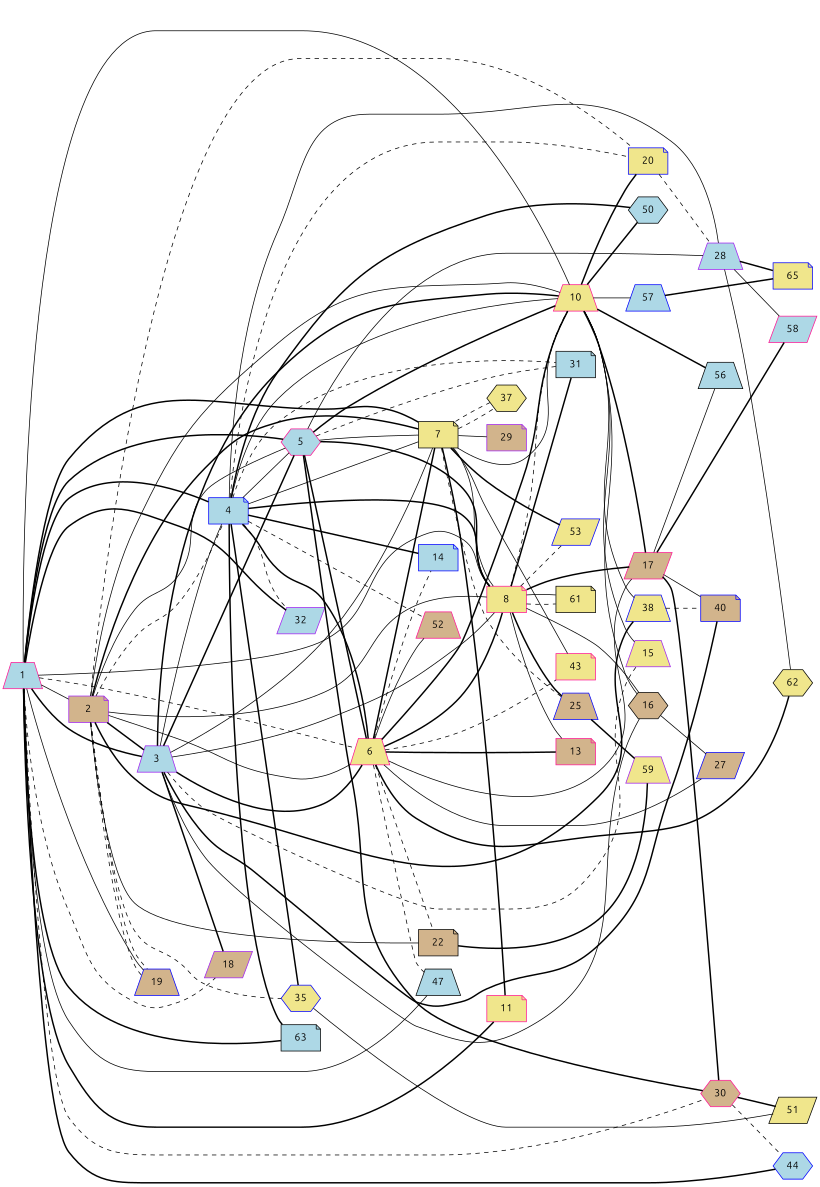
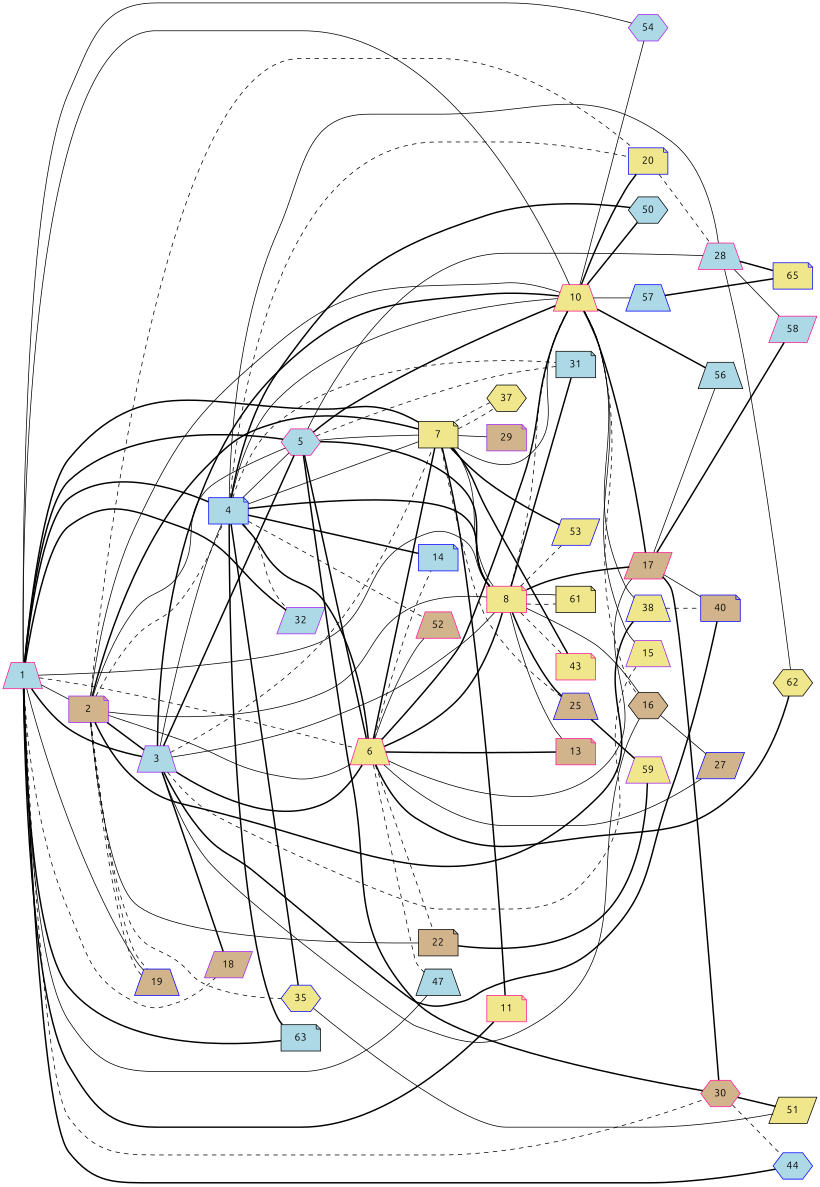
  graph {
    fontname=Ubuntu
    rankdir=LR
    node [color=deeppink fillcolor=khaki fontname=Ubuntu shape=note style=filled]
    edge [fontname=Ubuntu style=bold]
    1 [fillcolor=lightblue shape=trapezium super="+48"]
    2 [color=purple fillcolor=tan super="+64"]
    3 [color=purple fillcolor=lightblue shape=trapezium super="+24"]
    4 [color=blue fillcolor=lightblue super="+9"]
    5 [fillcolor=lightblue shape=hexagon super="+41"]
    6 [shape=trapezium super="+23"]
    7 [color=black super="+26"]
    8 [super="+46"]
    10 [shape=trapezium super="+12"]
    11
    18 [color=purple fillcolor=tan shape=parallelogram]
    19 [color=blue fillcolor=tan shape=trapezium super="+42"]
    30 [fillcolor=tan shape=hexagon super="+45"]
    32 [color=purple fillcolor=lightblue shape=parallelogram]
    44 [color=blue fillcolor=lightblue shape=hexagon]
    47 [color=black fillcolor=lightblue shape=trapezium]
+   54 [color=purple fillcolor=lightblue shape=hexagon]
    63 [color=black fillcolor=lightblue]
    20 [color=blue super="+39"]
    22 [color=black fillcolor=tan]
    35 [color=blue shape=hexagon super="+36"]
    38 [color=blue shape=trapezium]
    15 [color=purple shape=trapezium]
    16 [color=black fillcolor=tan shape=hexagon super="+21"]
    40 [color=blue fillcolor=tan super="+49"]
    14 [color=blue fillcolor=lightblue]
-   28 [color=purple fillcolor=lightblue shape=trapezium super="+34"]
+   28 [fillcolor=lightblue shape=trapezium super="+34"]
    31 [color=black fillcolor=lightblue super="+55"]
    50 [color=black fillcolor=lightblue shape=hexagon]
    52 [fillcolor=tan shape=trapezium]
    13 [fillcolor=tan]
    17 [fillcolor=tan shape=parallelogram super="+33"]
    27 [color=blue fillcolor=tan shape=parallelogram]
    43
    62 [color=black shape=hexagon]
    25 [color=blue fillcolor=tan shape=trapezium]
    29 [color=purple fillcolor=tan]
    37 [color=black shape=hexagon]
    53 [color=blue shape=parallelogram]
    61 [color=black]
    56 [color=black fillcolor=lightblue shape=trapezium]
    57 [color=blue fillcolor=lightblue shape=trapezium]
    51 [color=black shape=parallelogram]
    59 [color=purple shape=trapezium]
    58 [fillcolor=lightblue shape=parallelogram]
    65 [color=blue]
    1 -- 2 [style=solid]
    1 -- 3
    1 -- 4 [weight=2]
    1 -- 5
    1 -- 6 [style=dashed weight=2]
    1 -- 7
    1 -- 8 [style=solid]
    1 -- 10 [style=solid]
    1 -- 11
    1 -- 18 [style=dashed]
    1 -- 19 [style=solid]
    1 -- 30 [style=dashed]
    1 -- 32
    1 -- 44
    1 -- 47 [style=solid]
+   1 -- 54 [style=solid]
    1 -- 63
    2 -- 3 [weight=2]
    2 -- 4 [style=dashed weight=2]
    2 -- 5 [style=solid]
    2 -- 6 [style=solid]
    2 -- 7 [weight=2]
    2 -- 8 [style=solid]
    2 -- 10 [style=solid]
    2 -- 19 [style=dashed]
    2 -- 19 [style=dashed]
    2 -- 20 [style=dashed]
    2 -- 22 [style=solid]
    2 -- 35 [style=dashed]
    2 -- 38
    3 -- 4 [style=solid weight=2]
    3 -- 5
    3 -- 6
-   3 -- 7 [style=solid]
+   3 -- 7 [style=dashed]
    3 -- 8 [style=solid weight=3]
    3 -- 10
    3 -- 18
    3 -- 15 [style=dashed]
    3 -- 16 [style=solid]
    3 -- 40
    4 -- 5 [style=solid weight=2]
    4 -- 6 [weight=3]
    4 -- 7 [style=solid weight=2]
    4 -- 8 [weight=2]
    4 -- 10 [style=solid weight=2]
    4 -- 32 [style=dashed]
    4 -- 63
    4 -- 20 [style=dashed]
    4 -- 35
    4 -- 14
    4 -- 28 [style=solid]
    4 -- 31 [style=dashed]
    4 -- 50
    4 -- 52 [style=dashed]
    5 -- 6
    5 -- 7 [style=solid]
    5 -- 8
    5 -- 10
    5 -- 30
    5 -- 28 [style=solid]
    5 -- 31 [style=dashed]
    6 -- 7
    6 -- 8
    6 -- 10
    6 -- 47 [style=dashed]
    6 -- 22 [style=dashed]
    6 -- 14 [style=dashed]
    6 -- 52 [style=solid]
    6 -- 13
    6 -- 17 [style=solid]
    6 -- 27 [style=solid]
-   6 -- 43 [style=dashed]
+   8 -- 43 [style=dashed]
    6 -- 62
    7 -- 8 [style=solid]
    7 -- 10 [style=solid]
    7 -- 11
-   7 -- 43 [style=solid]
+   7 -- 43
    7 -- 25 [style=dashed]
    7 -- 29 [style=solid weight=2]
    7 -- 37 [style=dashed]
    7 -- 37 [style=dashed]
    7 -- 53
    8 -- 10 [style=dashed]
    8 -- 16 [style=solid]
    8 -- 31
    8 -- 13 [style=solid]
    8 -- 17
    8 -- 25
    8 -- 53 [style=dashed]
    8 -- 61 [style=dashed]
    8 -- 61 [style=solid]
+   10 -- 54 [style=solid]
    10 -- 20
    10 -- 38 [style=solid]
    10 -- 15 [style=solid]
-   10 -- 16 [style=solid]
+   10 -- 16 [style=dashed]
    10 -- 50
    10 -- 17
    10 -- 56
    10 -- 57 [style=solid weight=2]
    30 -- 44 [style=dashed]
    30 -- 51
    20 -- 28 [style=dashed]
    22 -- 59
    35 -- 51 [style=solid]
    38 -- 40 [style=dashed]
    16 -- 27 [style=solid]
    28 -- 62 [style=solid]
    28 -- 58 [style=solid]
    28 -- 65
    17 -- 30
    17 -- 40 [style=solid]
    17 -- 56 [style=solid]
    17 -- 58
    25 -- 59
    57 -- 65
  }
